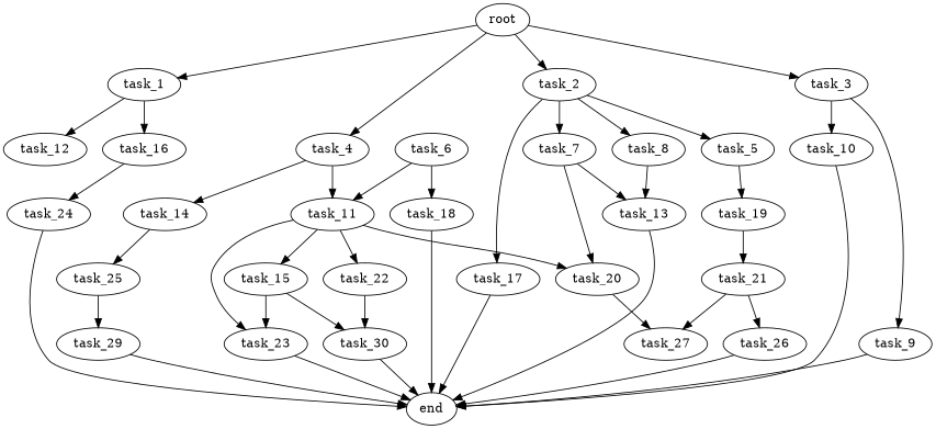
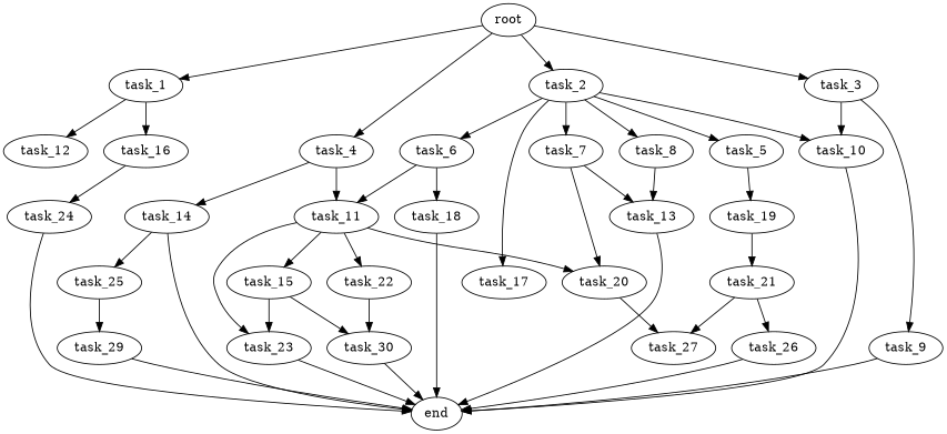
  digraph {
    root
    task_1
    task_2
    task_3
    task_4
    task_12
    task_16
    task_5
    task_6
    task_7
    task_8
    task_10
    task_17
    task_9
    task_11
    task_14
    task_24
    task_19
    task_18
    task_13
    task_20
    end
    task_15
    task_22
    task_23
    task_25
    task_21
    task_27
    task_30
    task_29
    task_26
    root -> task_1
    root -> task_2
    root -> task_3
    root -> task_4
    task_1 -> task_12
    task_1 -> task_16
    task_2 -> task_5
+   task_2 -> task_6
    task_2 -> task_7
    task_2 -> task_8
+   task_2 -> task_10
    task_2 -> task_17
    task_3 -> task_10
    task_3 -> task_9
    task_4 -> task_11
    task_4 -> task_14
    task_16 -> task_24
    task_5 -> task_19
    task_6 -> task_11
    task_6 -> task_18
    task_7 -> task_13
    task_7 -> task_20
    task_8 -> task_13
    task_10 -> end
-   task_17 -> end
+   task_14 -> end
    task_9 -> end
    task_11 -> task_20
    task_11 -> task_15
    task_11 -> task_22
    task_11 -> task_23
    task_14 -> task_25
    task_24 -> end
    task_19 -> task_21
    task_18 -> end
    task_13 -> end
    task_20 -> task_27
    task_15 -> task_23
    task_15 -> task_30
    task_22 -> task_30
    task_23 -> end
    task_25 -> task_29
    task_21 -> task_27
    task_21 -> task_26
    task_30 -> end
    task_29 -> end
    task_26 -> end
  }
